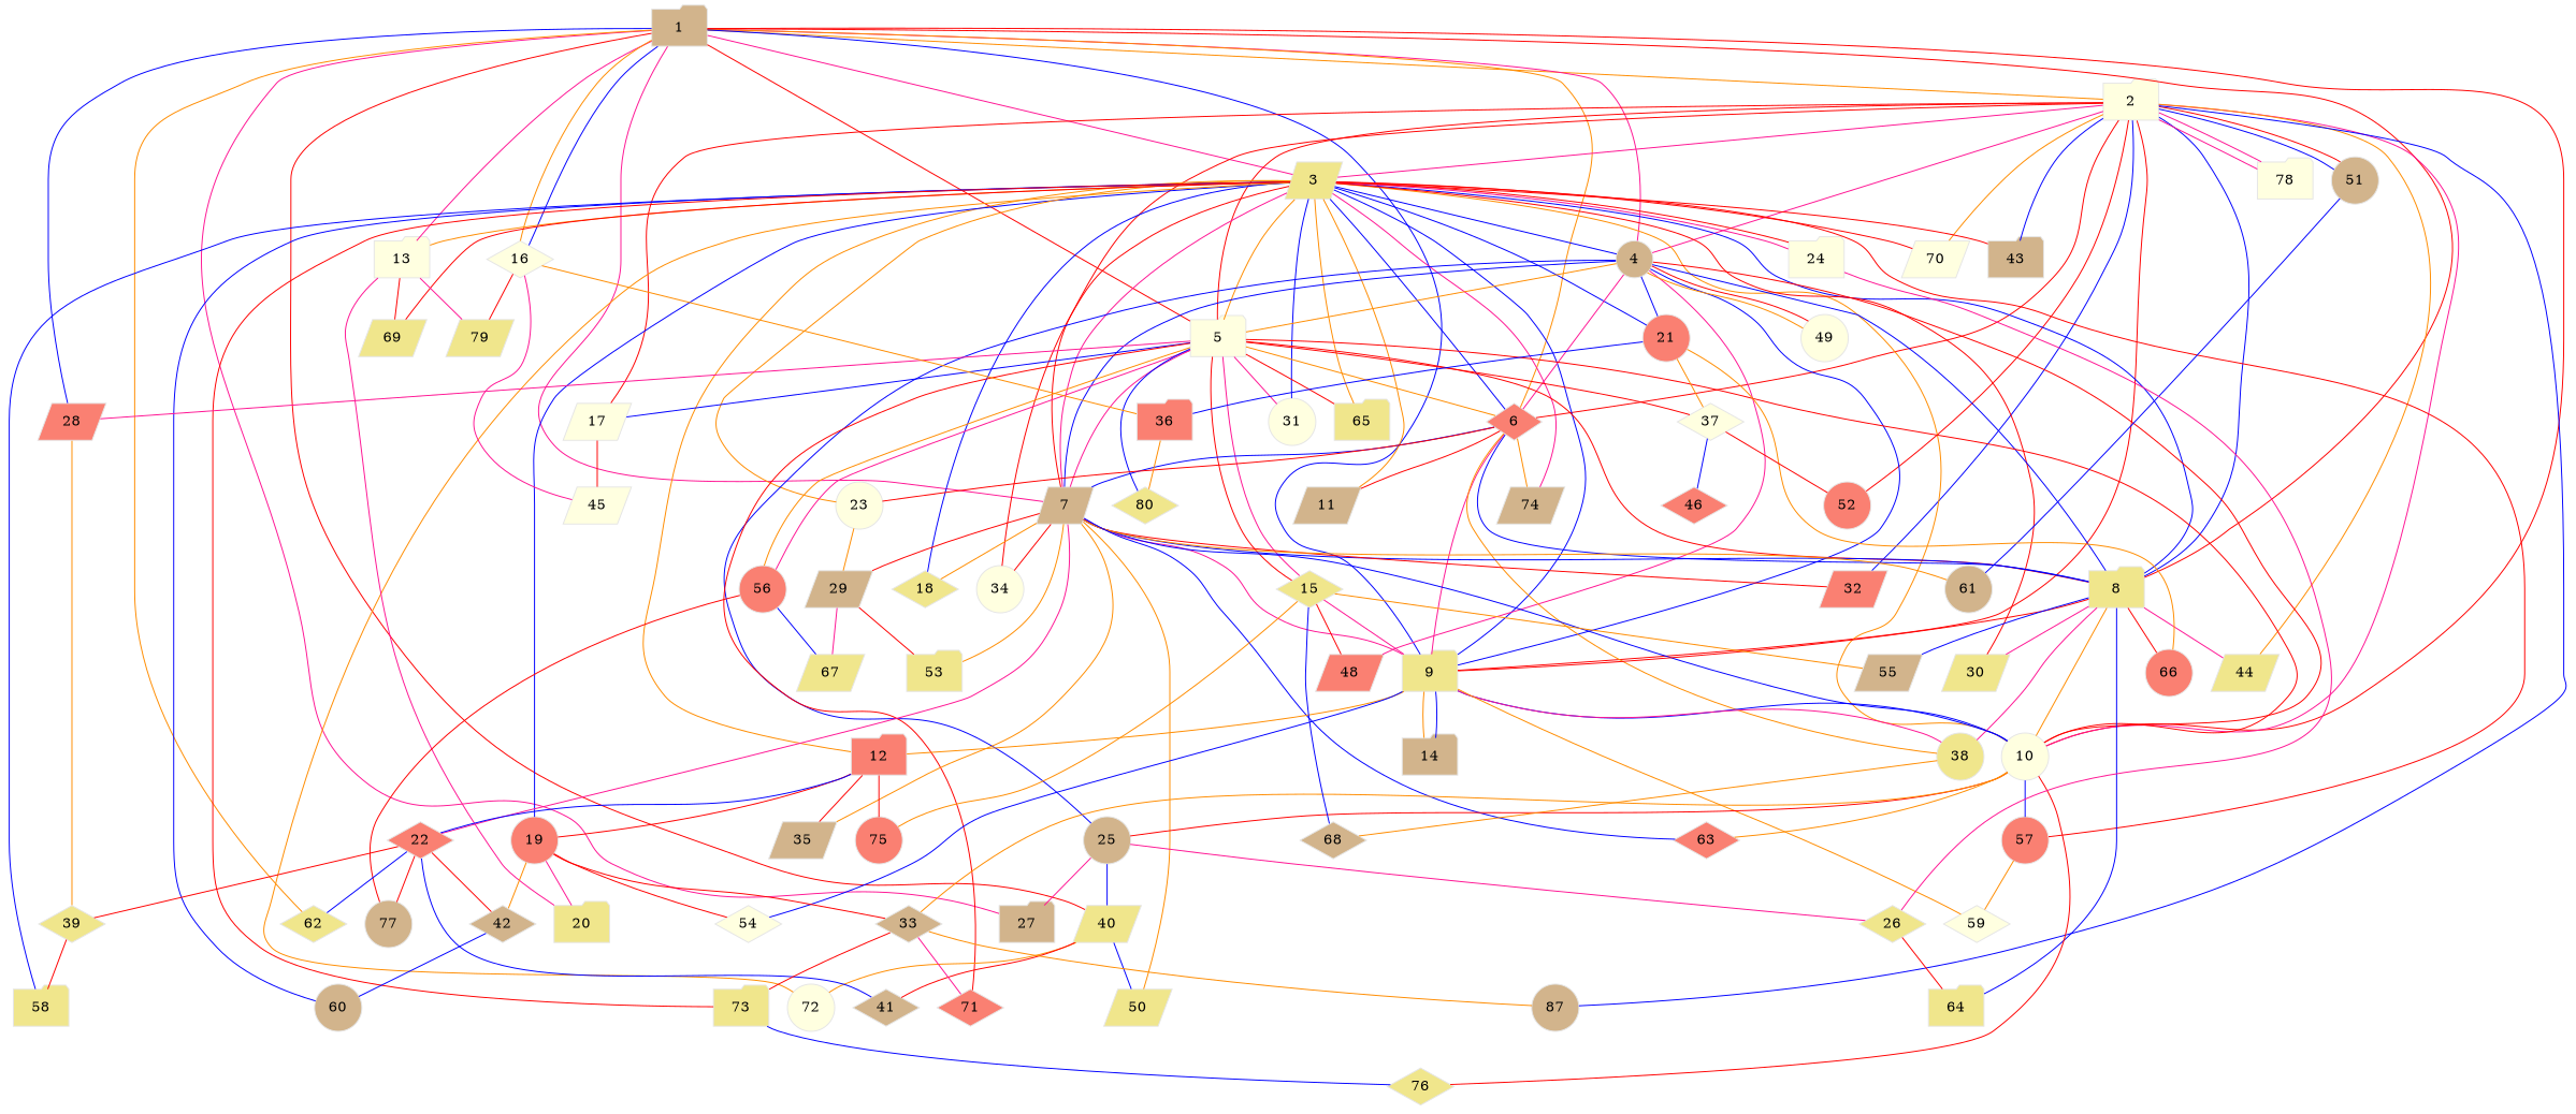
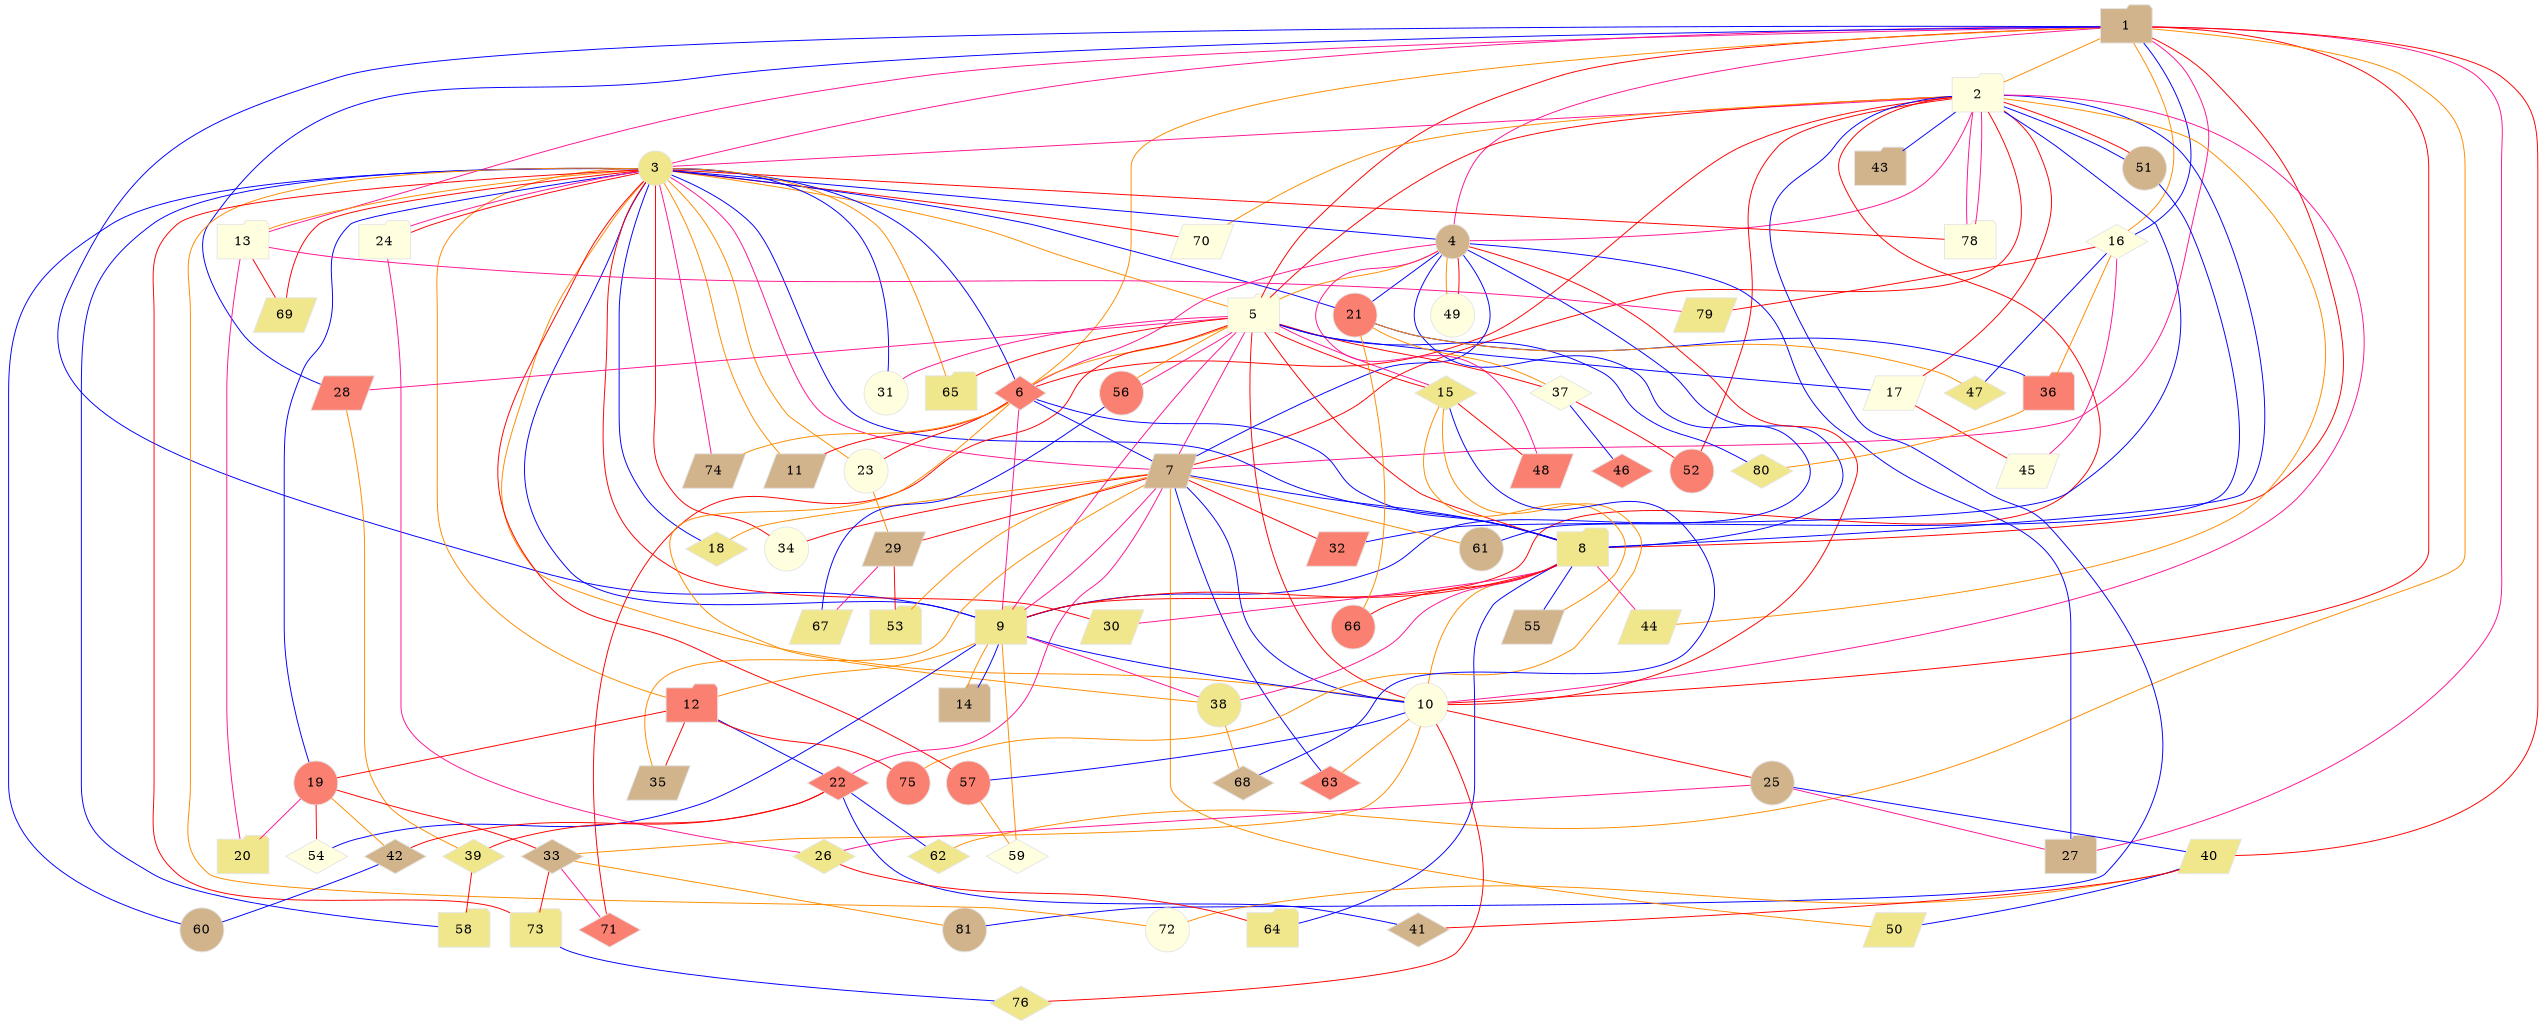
  graph {
    node [color=gray90 fillcolor=khaki shape=circle style=filled]
    edge [color=red]
    1 [fillcolor=tan shape=folder]
    2 [fillcolor=lightyellow shape=folder]
-   3 [shape=parallelogram]
+   3
    4 [fillcolor=tan]
    5 [fillcolor=lightyellow shape=folder]
    6 [fillcolor=salmon shape=diamond]
    7 [fillcolor=tan shape=parallelogram]
    8 [shape=folder]
    9 [shape=folder]
    10 [fillcolor=lightyellow]
    13 [fillcolor=lightyellow shape=folder]
    16 [fillcolor=lightyellow shape=diamond]
    27 [fillcolor=tan shape=folder]
    28 [fillcolor=salmon shape=parallelogram]
    40 [shape=parallelogram]
    62 [shape=diamond]
    17 [fillcolor=lightyellow shape=parallelogram]
    32 [fillcolor=salmon shape=parallelogram]
    43 [fillcolor=tan shape=folder]
    44 [shape=parallelogram]
    51 [fillcolor=tan]
    52 [fillcolor=salmon]
    70 [fillcolor=lightyellow shape=parallelogram]
    78 [fillcolor=lightyellow shape=folder]
-   81 [fillcolor=tan label=87]
+   81 [fillcolor=tan]
    11 [fillcolor=tan shape=parallelogram]
    12 [fillcolor=salmon shape=folder]
    18 [shape=diamond]
    19 [fillcolor=salmon]
    21 [fillcolor=salmon]
    23 [fillcolor=lightyellow]
    24 [fillcolor=lightyellow shape=folder]
    30 [shape=parallelogram]
    31 [fillcolor=lightyellow]
    34 [fillcolor=lightyellow]
    57 [fillcolor=salmon]
    58 [shape=folder]
    60 [fillcolor=tan]
    65 [shape=folder]
    69 [shape=parallelogram]
    72 [fillcolor=lightyellow]
    73 [shape=folder]
    74 [fillcolor=tan shape=parallelogram]
    25 [fillcolor=tan]
    48 [fillcolor=salmon shape=parallelogram]
    49 [fillcolor=lightyellow]
    15 [shape=diamond]
    37 [fillcolor=lightyellow shape=diamond]
    56 [fillcolor=salmon]
    71 [fillcolor=salmon shape=diamond]
    80 [shape=diamond]
    38
    22 [fillcolor=salmon shape=diamond]
    29 [fillcolor=tan shape=parallelogram]
    35 [fillcolor=tan shape=parallelogram]
    50 [shape=parallelogram]
    53 [shape=folder]
    61 [fillcolor=tan]
    63 [fillcolor=salmon shape=diamond]
    55 [fillcolor=tan shape=parallelogram]
    64 [shape=folder]
    66 [fillcolor=salmon]
    14 [fillcolor=tan shape=folder]
    54 [fillcolor=lightyellow shape=diamond]
    59 [fillcolor=lightyellow shape=diamond]
    33 [fillcolor=tan shape=diamond]
    76 [shape=diamond]
    20 [shape=folder]
    79 [shape=parallelogram]
    36 [fillcolor=salmon shape=folder]
    45 [fillcolor=lightyellow shape=parallelogram]
+   47 [shape=diamond]
    39 [shape=diamond]
    41 [fillcolor=tan shape=diamond]
    75 [fillcolor=salmon]
    42 [fillcolor=tan shape=diamond]
    26 [shape=diamond]
    68 [fillcolor=tan shape=diamond]
    46 [fillcolor=salmon shape=diamond]
-   77 [fillcolor=tan]
    67 [shape=parallelogram]
    1 -- 2 [color=darkorange]
    1 -- 3 [color=deeppink]
    1 -- 4 [color=deeppink]
    1 -- 5
    1 -- 6 [color=darkorange]
    1 -- 7 [color=deeppink]
    1 -- 8
    1 -- 9 [color=blue]
    1 -- 10
    1 -- 13 [color=deeppink]
    1 -- 16 [color=darkorange]
    1 -- 16 [color=blue]
    1 -- 27 [color=deeppink]
    1 -- 28 [color=blue]
    1 -- 40
    1 -- 62 [color=darkorange]
    2 -- 3 [color=deeppink]
    2 -- 4 [color=deeppink]
    2 -- 5
    2 -- 6
    2 -- 7
    2 -- 8 [color=blue]
    2 -- 9
    2 -- 10 [color=deeppink]
    2 -- 17
    2 -- 32 [color=blue]
    2 -- 43 [color=blue]
    2 -- 44 [color=darkorange]
    2 -- 51 [color=blue]
    2 -- 51
    2 -- 52
    2 -- 70 [color=darkorange]
    2 -- 78 [color=deeppink]
    2 -- 78 [color=deeppink]
    2 -- 81 [color=blue]
    3 -- 4 [color=blue]
    3 -- 5 [color=darkorange]
    3 -- 6 [color=blue]
    3 -- 7 [color=deeppink]
    3 -- 8 [color=blue]
    3 -- 9 [color=blue]
    3 -- 10 [color=darkorange]
    3 -- 13 [color=darkorange]
-   3 -- 43
+   3 -- 78
    3 -- 70
    3 -- 11 [color=darkorange]
    3 -- 12 [color=darkorange]
    3 -- 18 [color=blue]
    3 -- 19 [color=blue]
    3 -- 21 [color=blue]
    3 -- 23 [color=darkorange]
    3 -- 24 [color=deeppink]
    3 -- 24
    3 -- 30
    3 -- 31 [color=blue]
    3 -- 34
    3 -- 57
    3 -- 58 [color=blue]
    3 -- 60 [color=blue]
    3 -- 65 [color=darkorange]
    3 -- 69
    3 -- 72 [color=darkorange]
    3 -- 73
    3 -- 74 [color=deeppink]
    4 -- 5 [color=darkorange]
    4 -- 6 [color=deeppink]
    4 -- 7 [color=blue]
    4 -- 8 [color=blue]
    4 -- 9 [color=blue]
    4 -- 10
    4 -- 21 [color=blue]
-   4 -- 25 [color=blue]
+   4 -- 27 [color=blue]
    4 -- 48 [color=deeppink]
    4 -- 49 [color=darkorange]
    4 -- 49
    5 -- 6 [color=darkorange]
    5 -- 7 [color=deeppink]
    5 -- 8
-   15 -- 9 [color=deeppink]
+   5 -- 9 [color=deeppink]
    5 -- 10
    5 -- 28 [color=deeppink]
    5 -- 17 [color=blue]
    5 -- 31 [color=deeppink]
    5 -- 65
    5 -- 15
    5 -- 15 [color=deeppink]
    5 -- 37
    5 -- 56 [color=darkorange]
    5 -- 56 [color=deeppink]
    5 -- 71
    5 -- 80 [color=blue]
    6 -- 7 [color=blue]
    6 -- 8 [color=blue]
    6 -- 9 [color=deeppink]
    6 -- 11
    6 -- 23
    6 -- 74 [color=darkorange]
    6 -- 38 [color=darkorange]
    7 -- 8 [color=blue]
    7 -- 9 [color=deeppink]
    7 -- 10 [color=blue]
    7 -- 32
    7 -- 18 [color=darkorange]
    7 -- 34
    7 -- 22 [color=deeppink]
    7 -- 29
    7 -- 35 [color=darkorange]
    7 -- 50 [color=darkorange]
    7 -- 53 [color=darkorange]
    7 -- 61 [color=darkorange]
    7 -- 63 [color=blue]
    8 -- 9
    8 -- 10 [color=darkorange]
    8 -- 44 [color=deeppink]
    8 -- 30 [color=deeppink]
    8 -- 38 [color=deeppink]
    8 -- 55 [color=blue]
    8 -- 64 [color=blue]
    8 -- 66
    9 -- 10 [color=blue]
    9 -- 12 [color=darkorange]
    9 -- 38 [color=deeppink]
    9 -- 14 [color=darkorange]
    9 -- 14 [color=blue]
    9 -- 54 [color=blue]
    9 -- 59 [color=darkorange]
    10 -- 57 [color=blue]
    10 -- 25
    10 -- 63 [color=darkorange]
    10 -- 33 [color=darkorange]
    10 -- 76
    13 -- 69
    13 -- 20 [color=deeppink]
    13 -- 79 [color=deeppink]
    16 -- 79
    16 -- 36 [color=darkorange]
    16 -- 45 [color=deeppink]
+   16 -- 47 [color=blue]
    28 -- 39 [color=darkorange]
    40 -- 72 [color=darkorange]
    40 -- 50 [color=blue]
    40 -- 41
    17 -- 45
    51 -- 61 [color=blue]
    12 -- 19
    12 -- 22 [color=blue]
    12 -- 35
    12 -- 75
    19 -- 54
    19 -- 33
    19 -- 20 [color=deeppink]
    19 -- 42 [color=darkorange]
    21 -- 37 [color=darkorange]
    21 -- 66 [color=darkorange]
    21 -- 36 [color=blue]
+   21 -- 47 [color=darkorange]
    23 -- 29 [color=darkorange]
    24 -- 26 [color=deeppink]
    57 -- 59 [color=darkorange]
    73 -- 76 [color=blue]
    25 -- 27 [color=deeppink]
    25 -- 40 [color=blue]
    25 -- 26 [color=deeppink]
    15 -- 48
    15 -- 55 [color=darkorange]
    15 -- 75 [color=darkorange]
    15 -- 68 [color=blue]
    37 -- 52
    37 -- 46 [color=blue]
-   56 -- 77
    56 -- 67 [color=blue]
    38 -- 68 [color=darkorange]
    22 -- 62 [color=blue]
    22 -- 39
    22 -- 41 [color=blue]
    22 -- 42
-   22 -- 77
    29 -- 53
    29 -- 67 [color=deeppink]
    33 -- 81 [color=darkorange]
    33 -- 73
    33 -- 71 [color=deeppink]
    36 -- 80 [color=darkorange]
    39 -- 58
    42 -- 60 [color=blue]
    26 -- 64
  }
